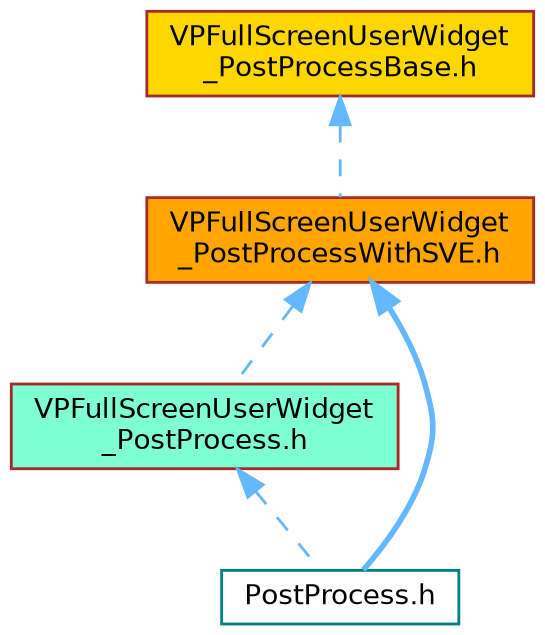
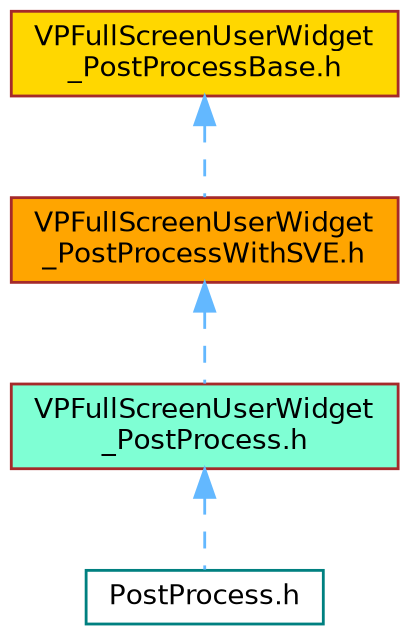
  digraph {
    node [color=brown fontname=Helvetica fontsize=10 shape=box style=filled]
    edge [color=steelblue1 dir=back fontname=Helvetica fontsize=10 labelfontname=Helvetica labelfontsize=10 style=dashed]
    n1 [fillcolor=gold fontcolor=black height=0.2 label="VPFullScreenUserWidget\l_PostProcessBase.h" width=0.4]
    n2 [fillcolor=orange height=0.2 label="VPFullScreenUserWidget\l_PostProcessWithSVE.h" width=0.4]
    n3 [fillcolor=aquamarine height=0.2 label="VPFullScreenUserWidget\l_PostProcess.h" width=0.4]
    n4 [color=teal fillcolor=white height=0.2 label="PostProcess.h" width=0.4]
    n1 -> n2
    n2 -> n3
-   n2 -> n4 [style=bold]
    n3 -> n4
  }
